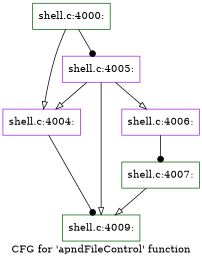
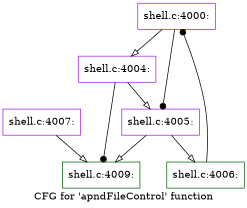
  digraph {
    label="CFG for 'apndFileControl' function"
    node [color=darkgreen shape=record]
    edge [arrowhead=onormal]
-   n1 [label="{shell.c:4000:}"]
+   n1 [color=purple label="{shell.c:4000:}"]
    n2 [color=purple label="{shell.c:4004:}"]
    n3 [color=purple label="{shell.c:4005:}"]
    n4 [label="{shell.c:4009:}"]
-   n5 [color=purple label="{shell.c:4006:}"]
-   n6 [label="{shell.c:4007:}"]
+   n5 [label="{shell.c:4006:}"]
+   n6 [color=purple label="{shell.c:4007:}"]
    n1 -> n2
    n1 -> n3 [arrowhead=dot]
-   n3 -> n2
+   n2 -> n3
    n2 -> n4 [arrowhead=dot]
    n3 -> n4
    n3 -> n5
-   n5 -> n6 [arrowhead=dot]
+   n5 -> n1 [arrowhead=dot]
    n6 -> n4
  }
